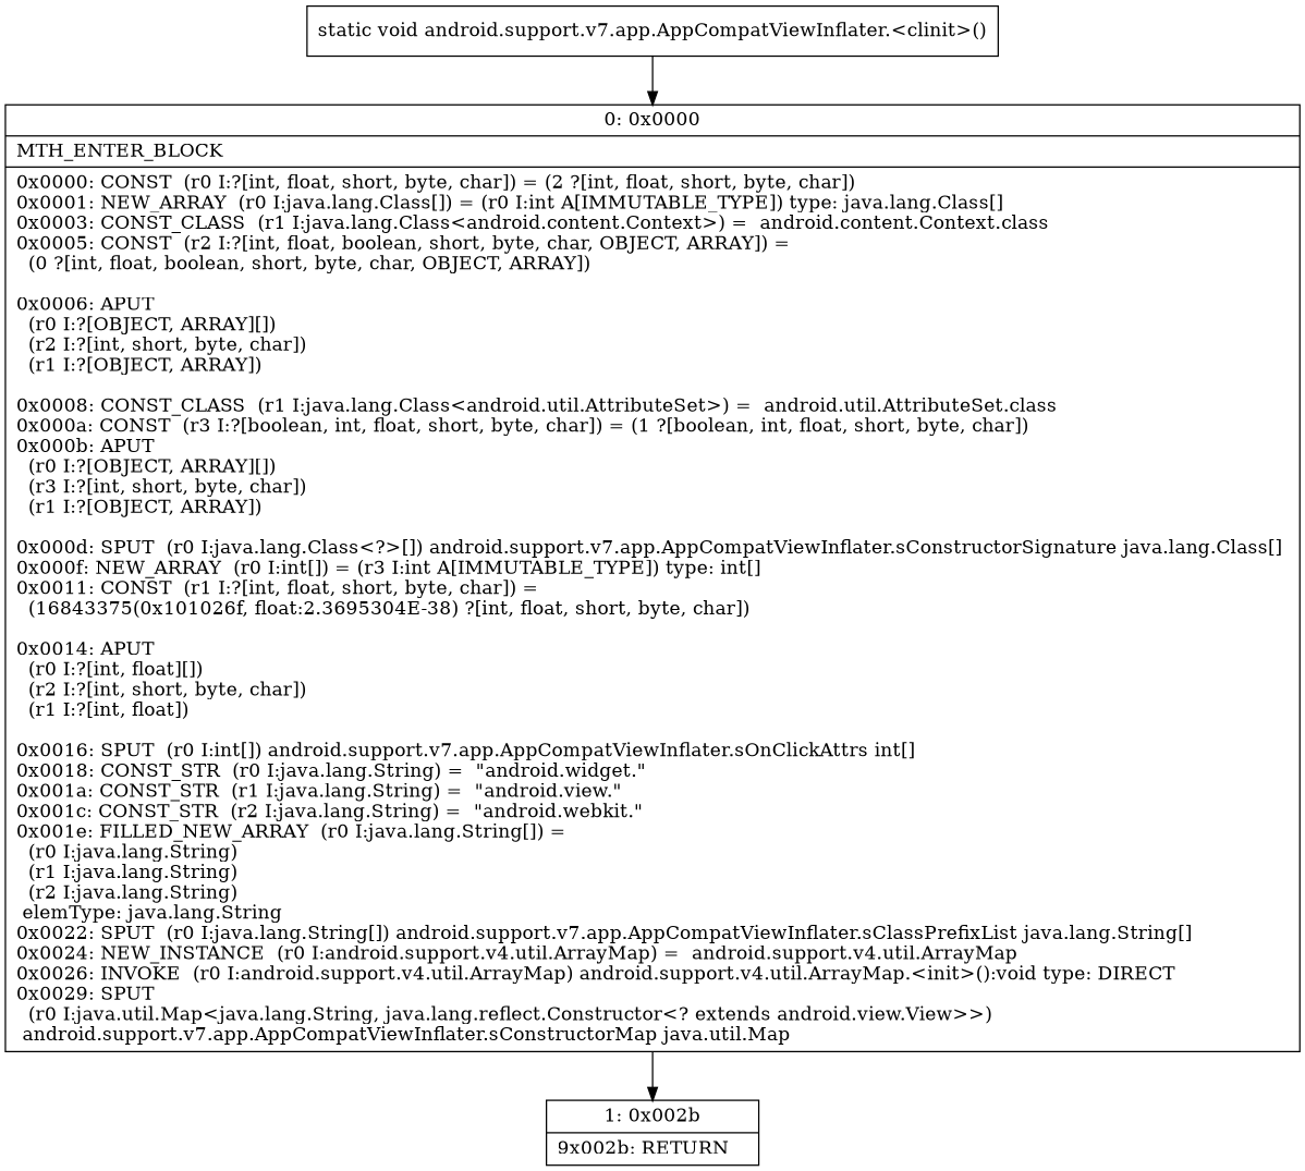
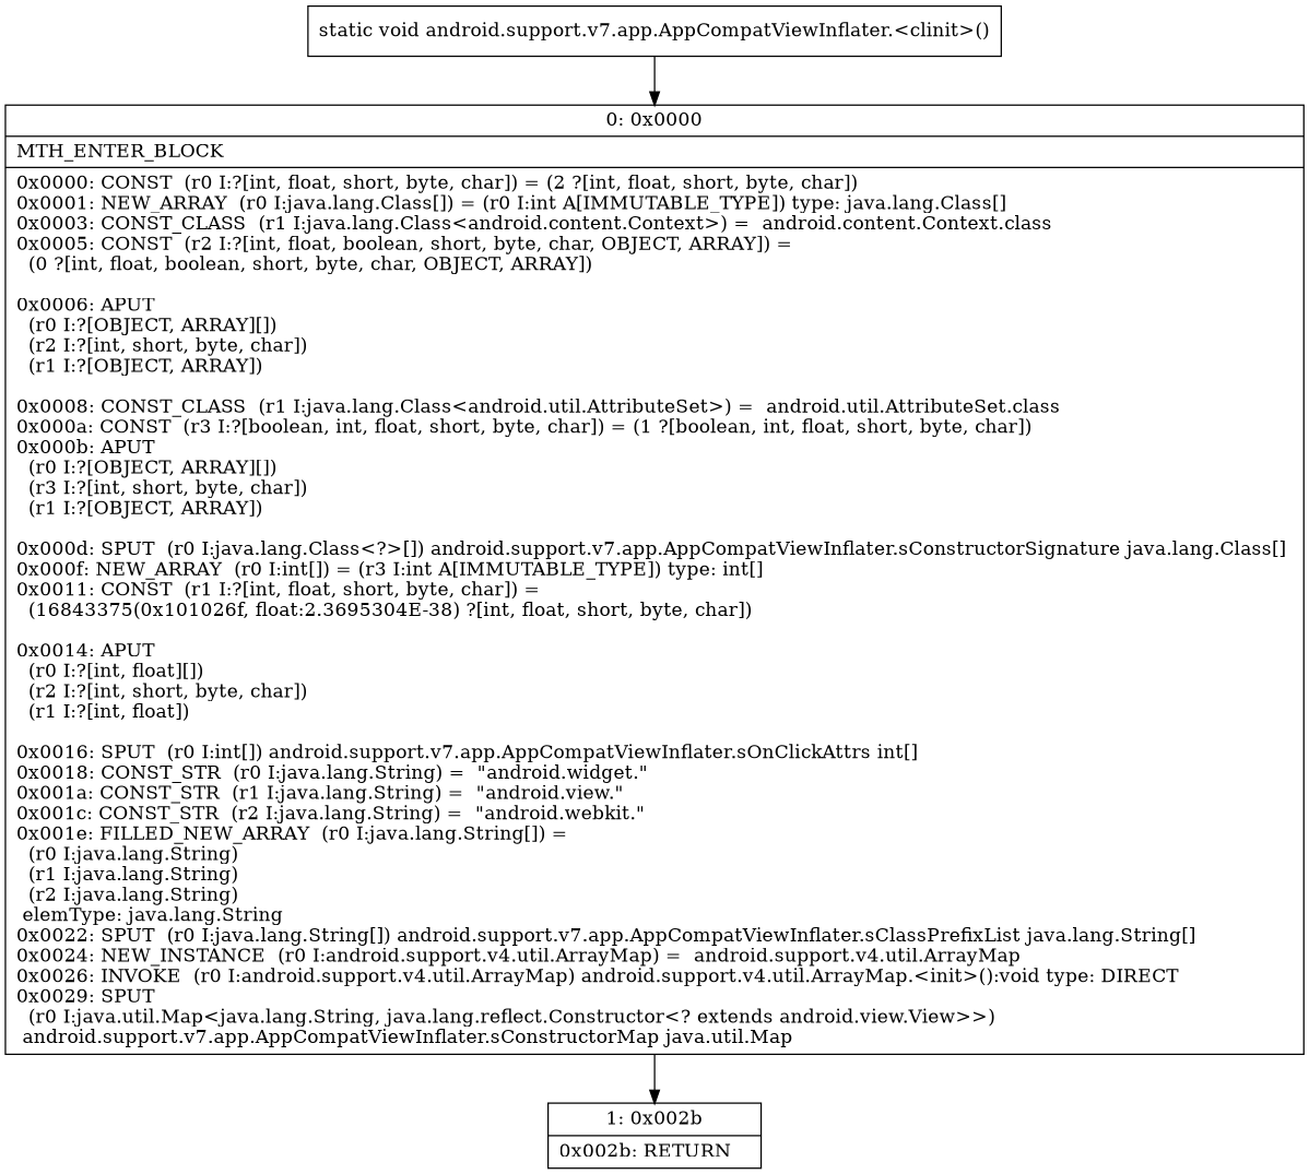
  digraph {
    node [shape=record]
    n1 [label="{0\:\ 0x0000|MTH_ENTER_BLOCK\l|0x0000: CONST  (r0 I:?[int, float, short, byte, char]) = (2 ?[int, float, short, byte, char]) \l0x0001: NEW_ARRAY  (r0 I:java.lang.Class[]) = (r0 I:int A[IMMUTABLE_TYPE]) type: java.lang.Class[] \l0x0003: CONST_CLASS  (r1 I:java.lang.Class\<android.content.Context\>) =  android.content.Context.class \l0x0005: CONST  (r2 I:?[int, float, boolean, short, byte, char, OBJECT, ARRAY]) = \l  (0 ?[int, float, boolean, short, byte, char, OBJECT, ARRAY])\l \l0x0006: APUT  \l  (r0 I:?[OBJECT, ARRAY][])\l  (r2 I:?[int, short, byte, char])\l  (r1 I:?[OBJECT, ARRAY])\l \l0x0008: CONST_CLASS  (r1 I:java.lang.Class\<android.util.AttributeSet\>) =  android.util.AttributeSet.class \l0x000a: CONST  (r3 I:?[boolean, int, float, short, byte, char]) = (1 ?[boolean, int, float, short, byte, char]) \l0x000b: APUT  \l  (r0 I:?[OBJECT, ARRAY][])\l  (r3 I:?[int, short, byte, char])\l  (r1 I:?[OBJECT, ARRAY])\l \l0x000d: SPUT  (r0 I:java.lang.Class\<?\>[]) android.support.v7.app.AppCompatViewInflater.sConstructorSignature java.lang.Class[] \l0x000f: NEW_ARRAY  (r0 I:int[]) = (r3 I:int A[IMMUTABLE_TYPE]) type: int[] \l0x0011: CONST  (r1 I:?[int, float, short, byte, char]) = \l  (16843375(0x101026f, float:2.3695304E\-38) ?[int, float, short, byte, char])\l \l0x0014: APUT  \l  (r0 I:?[int, float][])\l  (r2 I:?[int, short, byte, char])\l  (r1 I:?[int, float])\l \l0x0016: SPUT  (r0 I:int[]) android.support.v7.app.AppCompatViewInflater.sOnClickAttrs int[] \l0x0018: CONST_STR  (r0 I:java.lang.String) =  \"android.widget.\" \l0x001a: CONST_STR  (r1 I:java.lang.String) =  \"android.view.\" \l0x001c: CONST_STR  (r2 I:java.lang.String) =  \"android.webkit.\" \l0x001e: FILLED_NEW_ARRAY  (r0 I:java.lang.String[]) = \l  (r0 I:java.lang.String)\l  (r1 I:java.lang.String)\l  (r2 I:java.lang.String)\l elemType: java.lang.String \l0x0022: SPUT  (r0 I:java.lang.String[]) android.support.v7.app.AppCompatViewInflater.sClassPrefixList java.lang.String[] \l0x0024: NEW_INSTANCE  (r0 I:android.support.v4.util.ArrayMap) =  android.support.v4.util.ArrayMap \l0x0026: INVOKE  (r0 I:android.support.v4.util.ArrayMap) android.support.v4.util.ArrayMap.\<init\>():void type: DIRECT \l0x0029: SPUT  \l  (r0 I:java.util.Map\<java.lang.String, java.lang.reflect.Constructor\<? extends android.view.View\>\>)\l android.support.v7.app.AppCompatViewInflater.sConstructorMap java.util.Map \l}"]
-   n2 [label="{1\:\ 0x002b|9x002b: RETURN   \l}"]
+   n2 [label="{1\:\ 0x002b|0x002b: RETURN   \l}"]
    n3 [label="{static void android.support.v7.app.AppCompatViewInflater.\<clinit\>() }"]
    n1 -> n2
    n3 -> n1
  }
